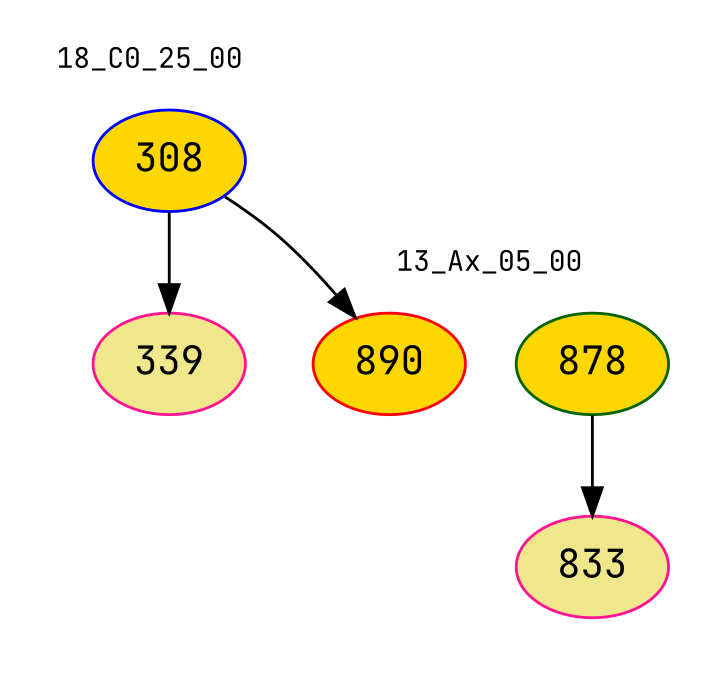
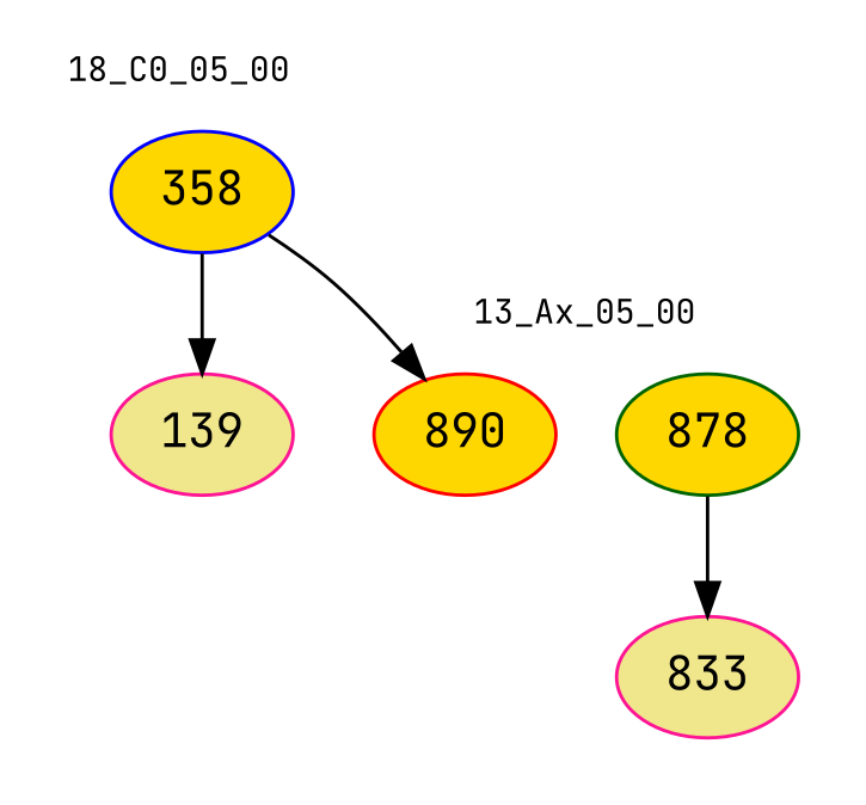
  digraph {
    fontname="JetBrains Mono"
    node [color=deeppink fillcolor=gold fontname="JetBrains Mono" style=filled]
    edge [color=black fontname="JetBrains Mono"]
    n1 [color=darkgreen label=878]
    n2 [fillcolor=khaki label=833]
    n3 [color=red label=890]
-   n4 [color=blue label=308]
-   n5 [fillcolor=khaki label=339]
+   n4 [color=blue label=358]
+   n5 [fillcolor=khaki label=139]
    subgraph cluster_1 {
      color=white
      fontsize=10
      label="13_Ax_05_00"
      n1
      n2
      n3
    }
    subgraph cluster_2 {
      color=white
      fontsize=10
-     label="18_C0_25_00"
+     label="18_C0_05_00"
      n4
      n5
    }
    n1 -> n2
    n4 -> n3
    n4 -> n5
  }
